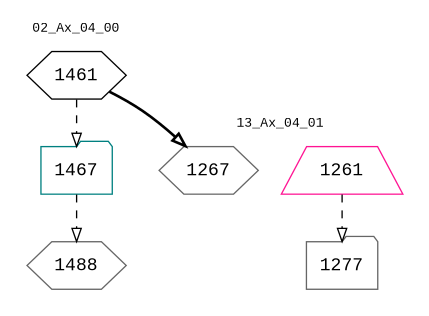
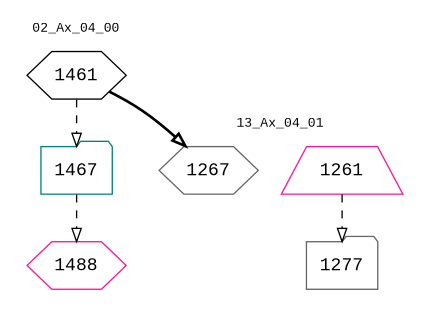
  digraph {
    fontname="Liberation Mono"
    node [color=deeppink fontname="Liberation Mono" shape=hexagon]
    edge [arrowhead=onormal color=black fontname="Liberation Mono" style=dashed]
    n1 [color=black label=1461]
    n2 [color=teal label=1467 shape=folder]
-   n3 [color=gray40 label=1488]
+   n3 [label=1488]
    n4 [label=1261 shape=trapezium]
    n5 [color=gray40 label=1277 shape=folder]
    n6 [color=gray40 label=1267]
    subgraph cluster_1 {
      color=white
      fontsize=10
      label="02_Ax_04_00"
      n1
      n2
      n3
    }
    subgraph cluster_2 {
      color=white
      fontsize=10
      label="13_Ax_04_01"
      n4
      n5
      n6
    }
    n1 -> n2
    n1 -> n6 [style=bold]
    n2 -> n3
    n4 -> n5
  }
